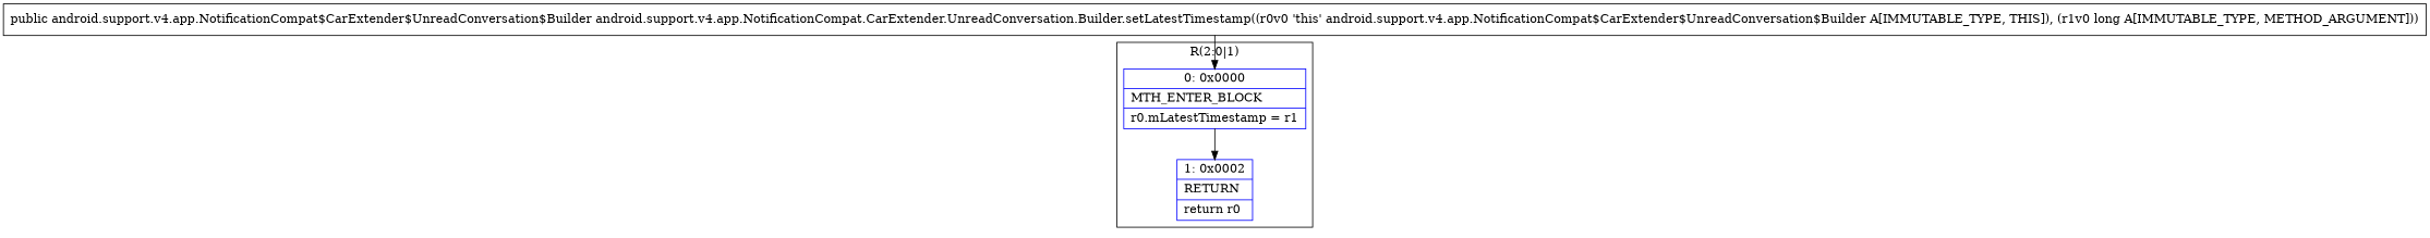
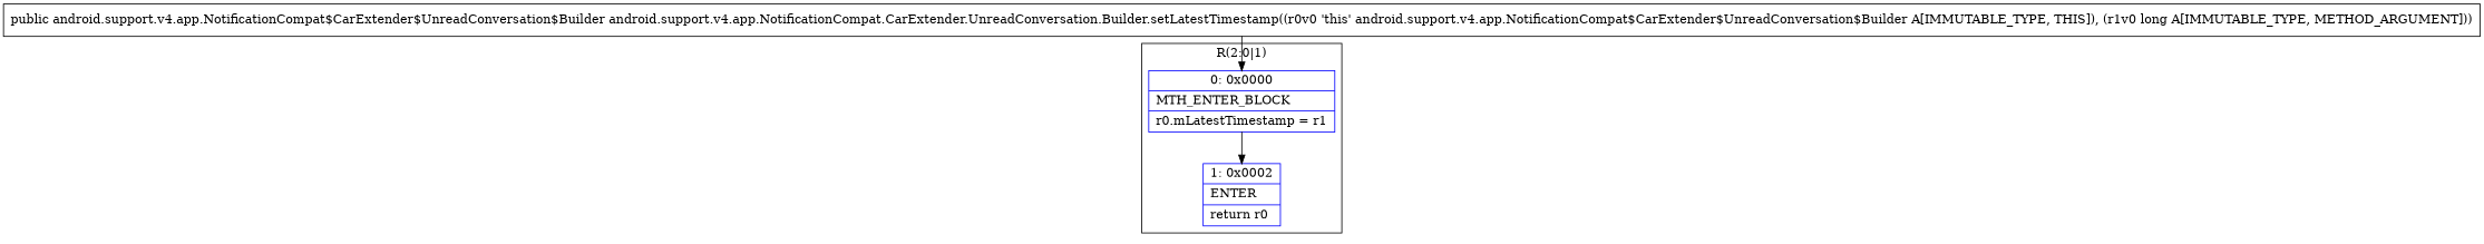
  digraph {
    node [color=blue shape=record]
    n1 [label="{0\:\ 0x0000|MTH_ENTER_BLOCK\l|r0.mLatestTimestamp = r1\l}"]
-   n2 [label="{1\:\ 0x0002|RETURN\l|return r0\l}"]
+   n2 [label="{1\:\ 0x0002|ENTER\l|return r0\l}"]
    n3 [label="{public android.support.v4.app.NotificationCompat$CarExtender$UnreadConversation$Builder android.support.v4.app.NotificationCompat.CarExtender.UnreadConversation.Builder.setLatestTimestamp((r0v0 'this' android.support.v4.app.NotificationCompat$CarExtender$UnreadConversation$Builder A[IMMUTABLE_TYPE, THIS]), (r1v0 long A[IMMUTABLE_TYPE, METHOD_ARGUMENT])) }" color=""]
    subgraph cluster_1 {
      label="R(2:0|1)"
      n1
      n2
    }
    n1 -> n2
    n3 -> n1
  }
